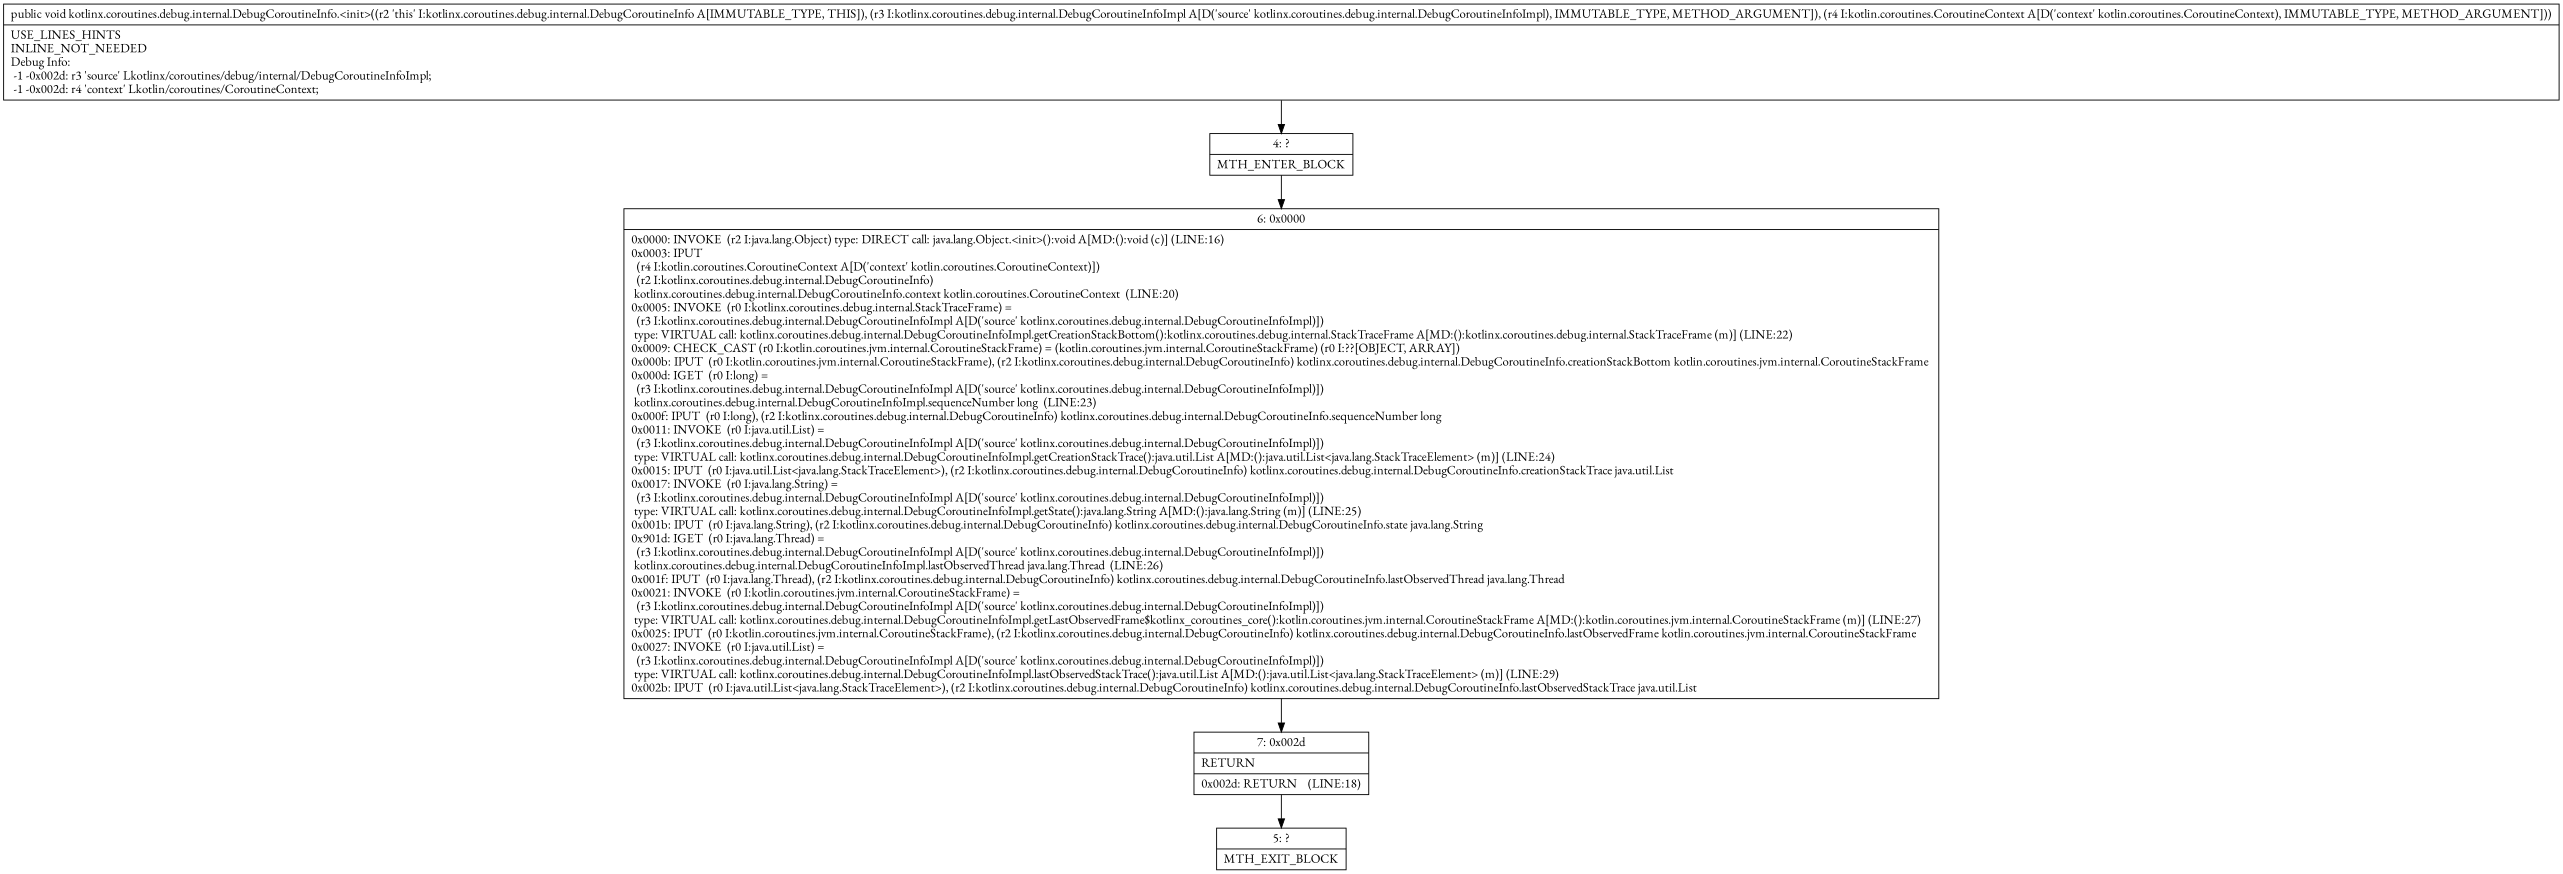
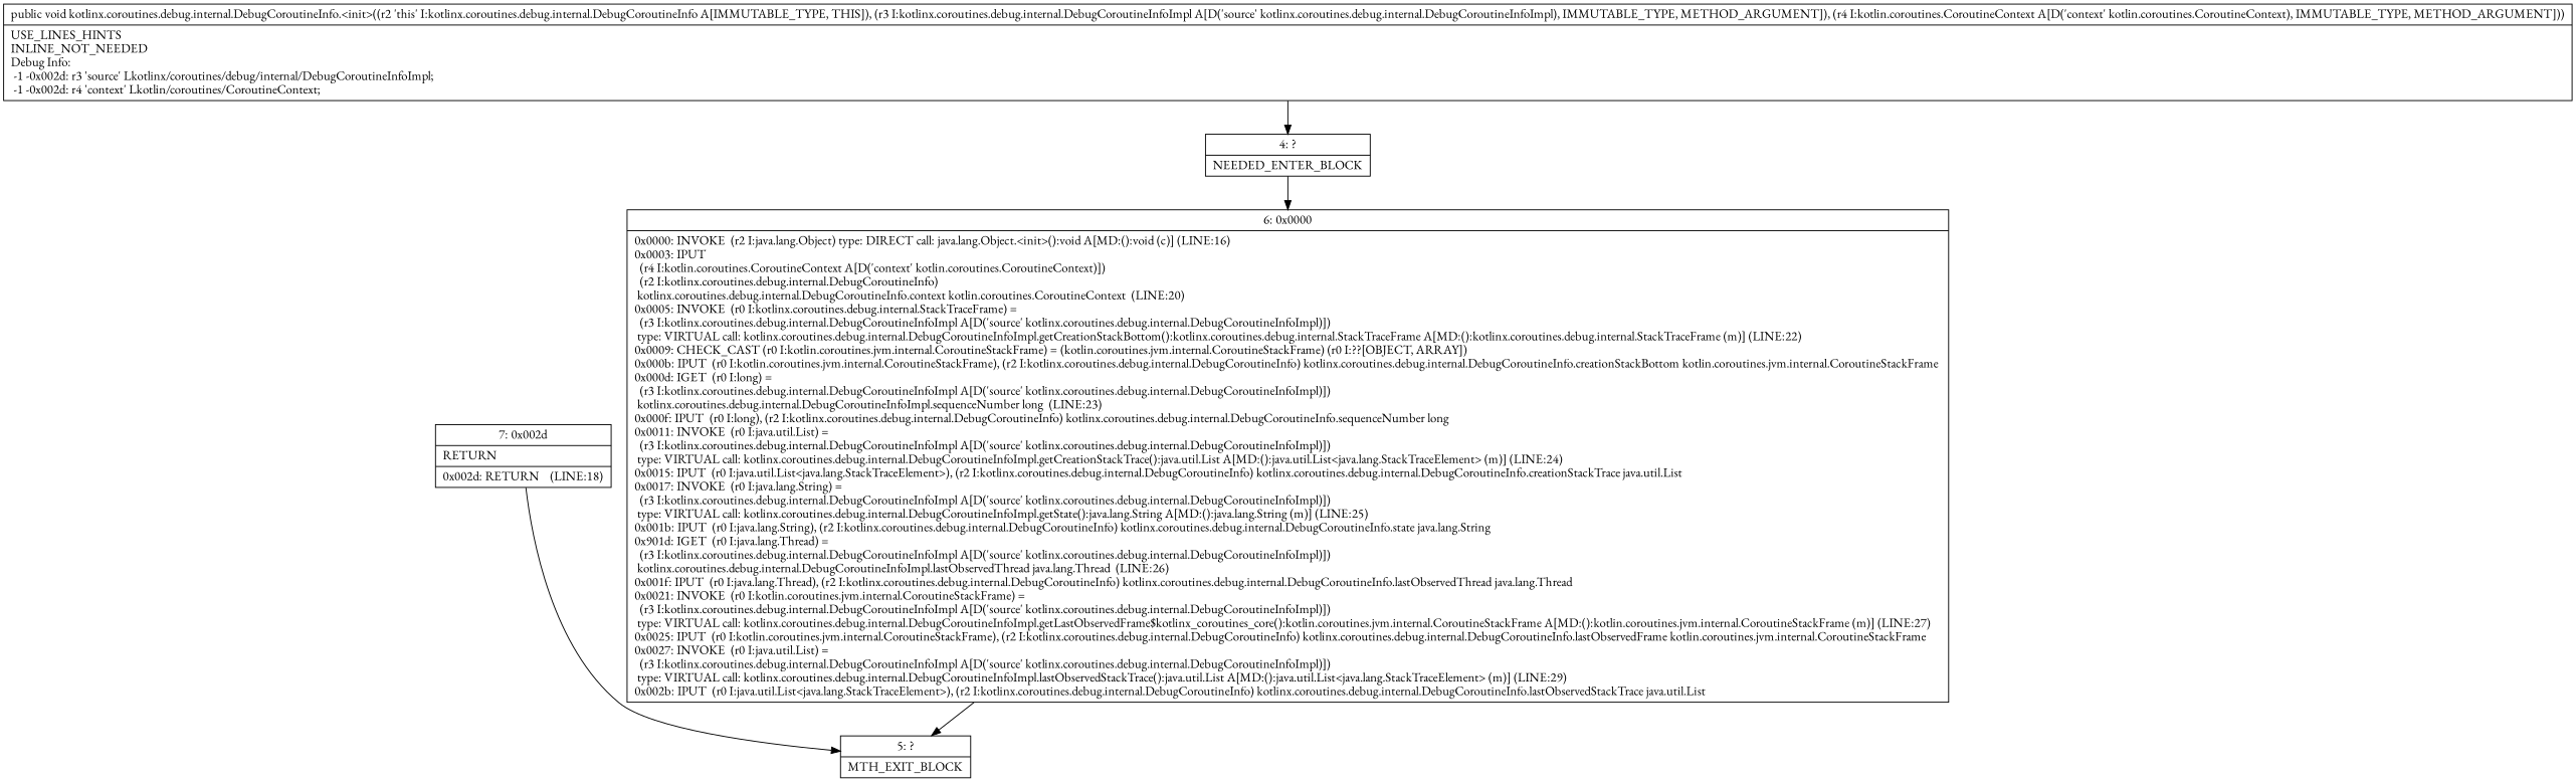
  digraph {
    fontname="EB Garamond"
    node [fontname="EB Garamond" shape=record]
    edge [fontname="EB Garamond"]
-   n1 [label="{4\:\ ?|MTH_ENTER_BLOCK\l}"]
+   n1 [label="{4\:\ ?|NEEDED_ENTER_BLOCK\l}"]
    n2 [label="{6\:\ 0x0000|0x0000: INVOKE  (r2 I:java.lang.Object) type: DIRECT call: java.lang.Object.\<init\>():void A[MD:():void (c)] (LINE:16)\l0x0003: IPUT  \l  (r4 I:kotlin.coroutines.CoroutineContext A[D('context' kotlin.coroutines.CoroutineContext)])\l  (r2 I:kotlinx.coroutines.debug.internal.DebugCoroutineInfo)\l kotlinx.coroutines.debug.internal.DebugCoroutineInfo.context kotlin.coroutines.CoroutineContext  (LINE:20)\l0x0005: INVOKE  (r0 I:kotlinx.coroutines.debug.internal.StackTraceFrame) = \l  (r3 I:kotlinx.coroutines.debug.internal.DebugCoroutineInfoImpl A[D('source' kotlinx.coroutines.debug.internal.DebugCoroutineInfoImpl)])\l type: VIRTUAL call: kotlinx.coroutines.debug.internal.DebugCoroutineInfoImpl.getCreationStackBottom():kotlinx.coroutines.debug.internal.StackTraceFrame A[MD:():kotlinx.coroutines.debug.internal.StackTraceFrame (m)] (LINE:22)\l0x0009: CHECK_CAST (r0 I:kotlin.coroutines.jvm.internal.CoroutineStackFrame) = (kotlin.coroutines.jvm.internal.CoroutineStackFrame) (r0 I:??[OBJECT, ARRAY]) \l0x000b: IPUT  (r0 I:kotlin.coroutines.jvm.internal.CoroutineStackFrame), (r2 I:kotlinx.coroutines.debug.internal.DebugCoroutineInfo) kotlinx.coroutines.debug.internal.DebugCoroutineInfo.creationStackBottom kotlin.coroutines.jvm.internal.CoroutineStackFrame \l0x000d: IGET  (r0 I:long) = \l  (r3 I:kotlinx.coroutines.debug.internal.DebugCoroutineInfoImpl A[D('source' kotlinx.coroutines.debug.internal.DebugCoroutineInfoImpl)])\l kotlinx.coroutines.debug.internal.DebugCoroutineInfoImpl.sequenceNumber long  (LINE:23)\l0x000f: IPUT  (r0 I:long), (r2 I:kotlinx.coroutines.debug.internal.DebugCoroutineInfo) kotlinx.coroutines.debug.internal.DebugCoroutineInfo.sequenceNumber long \l0x0011: INVOKE  (r0 I:java.util.List) = \l  (r3 I:kotlinx.coroutines.debug.internal.DebugCoroutineInfoImpl A[D('source' kotlinx.coroutines.debug.internal.DebugCoroutineInfoImpl)])\l type: VIRTUAL call: kotlinx.coroutines.debug.internal.DebugCoroutineInfoImpl.getCreationStackTrace():java.util.List A[MD:():java.util.List\<java.lang.StackTraceElement\> (m)] (LINE:24)\l0x0015: IPUT  (r0 I:java.util.List\<java.lang.StackTraceElement\>), (r2 I:kotlinx.coroutines.debug.internal.DebugCoroutineInfo) kotlinx.coroutines.debug.internal.DebugCoroutineInfo.creationStackTrace java.util.List \l0x0017: INVOKE  (r0 I:java.lang.String) = \l  (r3 I:kotlinx.coroutines.debug.internal.DebugCoroutineInfoImpl A[D('source' kotlinx.coroutines.debug.internal.DebugCoroutineInfoImpl)])\l type: VIRTUAL call: kotlinx.coroutines.debug.internal.DebugCoroutineInfoImpl.getState():java.lang.String A[MD:():java.lang.String (m)] (LINE:25)\l0x001b: IPUT  (r0 I:java.lang.String), (r2 I:kotlinx.coroutines.debug.internal.DebugCoroutineInfo) kotlinx.coroutines.debug.internal.DebugCoroutineInfo.state java.lang.String \l0x901d: IGET  (r0 I:java.lang.Thread) = \l  (r3 I:kotlinx.coroutines.debug.internal.DebugCoroutineInfoImpl A[D('source' kotlinx.coroutines.debug.internal.DebugCoroutineInfoImpl)])\l kotlinx.coroutines.debug.internal.DebugCoroutineInfoImpl.lastObservedThread java.lang.Thread  (LINE:26)\l0x001f: IPUT  (r0 I:java.lang.Thread), (r2 I:kotlinx.coroutines.debug.internal.DebugCoroutineInfo) kotlinx.coroutines.debug.internal.DebugCoroutineInfo.lastObservedThread java.lang.Thread \l0x0021: INVOKE  (r0 I:kotlin.coroutines.jvm.internal.CoroutineStackFrame) = \l  (r3 I:kotlinx.coroutines.debug.internal.DebugCoroutineInfoImpl A[D('source' kotlinx.coroutines.debug.internal.DebugCoroutineInfoImpl)])\l type: VIRTUAL call: kotlinx.coroutines.debug.internal.DebugCoroutineInfoImpl.getLastObservedFrame$kotlinx_coroutines_core():kotlin.coroutines.jvm.internal.CoroutineStackFrame A[MD:():kotlin.coroutines.jvm.internal.CoroutineStackFrame (m)] (LINE:27)\l0x0025: IPUT  (r0 I:kotlin.coroutines.jvm.internal.CoroutineStackFrame), (r2 I:kotlinx.coroutines.debug.internal.DebugCoroutineInfo) kotlinx.coroutines.debug.internal.DebugCoroutineInfo.lastObservedFrame kotlin.coroutines.jvm.internal.CoroutineStackFrame \l0x0027: INVOKE  (r0 I:java.util.List) = \l  (r3 I:kotlinx.coroutines.debug.internal.DebugCoroutineInfoImpl A[D('source' kotlinx.coroutines.debug.internal.DebugCoroutineInfoImpl)])\l type: VIRTUAL call: kotlinx.coroutines.debug.internal.DebugCoroutineInfoImpl.lastObservedStackTrace():java.util.List A[MD:():java.util.List\<java.lang.StackTraceElement\> (m)] (LINE:29)\l0x002b: IPUT  (r0 I:java.util.List\<java.lang.StackTraceElement\>), (r2 I:kotlinx.coroutines.debug.internal.DebugCoroutineInfo) kotlinx.coroutines.debug.internal.DebugCoroutineInfo.lastObservedStackTrace java.util.List \l}"]
    n3 [label="{7\:\ 0x002d|RETURN\l|0x002d: RETURN    (LINE:18)\l}"]
    n4 [label="{5\:\ ?|MTH_EXIT_BLOCK\l}"]
    n5 [label="{public void kotlinx.coroutines.debug.internal.DebugCoroutineInfo.\<init\>((r2 'this' I:kotlinx.coroutines.debug.internal.DebugCoroutineInfo A[IMMUTABLE_TYPE, THIS]), (r3 I:kotlinx.coroutines.debug.internal.DebugCoroutineInfoImpl A[D('source' kotlinx.coroutines.debug.internal.DebugCoroutineInfoImpl), IMMUTABLE_TYPE, METHOD_ARGUMENT]), (r4 I:kotlin.coroutines.CoroutineContext A[D('context' kotlin.coroutines.CoroutineContext), IMMUTABLE_TYPE, METHOD_ARGUMENT]))  | USE_LINES_HINTS\lINLINE_NOT_NEEDED\lDebug Info:\l  \-1 \-0x002d: r3 'source' Lkotlinx\/coroutines\/debug\/internal\/DebugCoroutineInfoImpl;\l  \-1 \-0x002d: r4 'context' Lkotlin\/coroutines\/CoroutineContext;\l}"]
    n1 -> n2
-   n2 -> n3
+   n2 -> n4
    n3 -> n4
    n5 -> n1
  }
